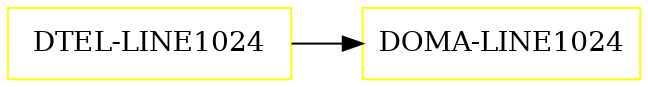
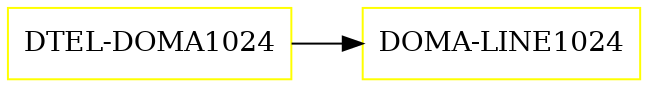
  digraph {
    rankdir=LR
    node [color=yellow shape=box]
-   "DTEL-LINE1024"
+   "DTEL-LINE1024" [label="DTEL-DOMA1024"]
    "DOMA-LINE1024"
    "DTEL-LINE1024" -> "DOMA-LINE1024"
  }
